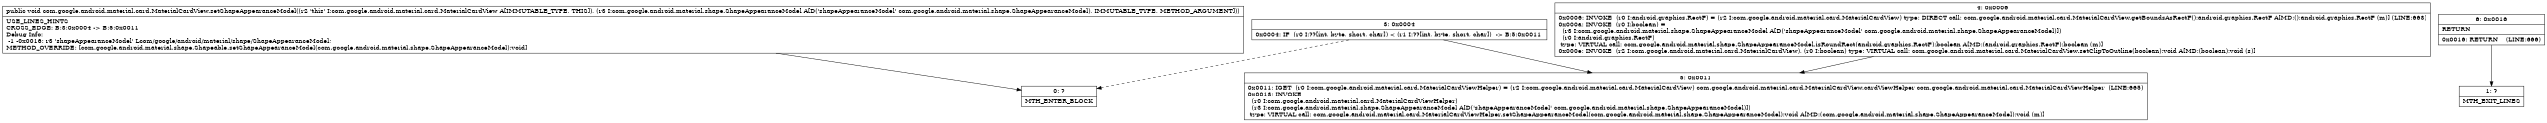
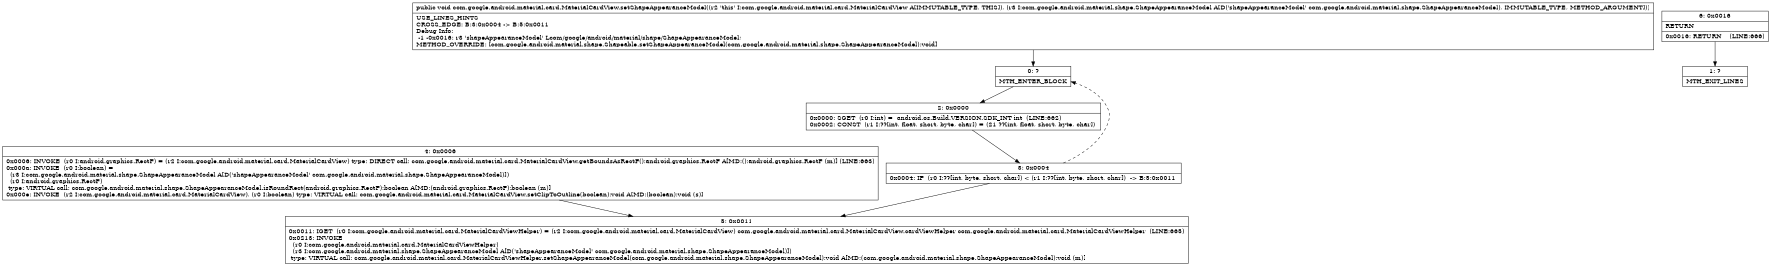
  digraph {
    node [shape=record]
    n1 [label="{0\:\ ?|MTH_ENTER_BLOCK\l}"]
+   n2 [label="{2\:\ 0x0000|0x0000: SGET  (r0 I:int) =  android.os.Build.VERSION.SDK_INT int  (LINE:662)\l0x0002: CONST  (r1 I:??[int, float, short, byte, char]) = (21 ??[int, float, short, byte, char]) \l}"]
    n3 [label="{3\:\ 0x0004|0x0004: IF  (r0 I:??[int, byte, short, char]) \< (r1 I:??[int, byte, short, char])  \-\> B:5:0x0011 \l}"]
-   n4 [label="{5\:\ 0x0011|0x0011: IGET  (r0 I:com.google.android.material.card.MaterialCardViewHelper) = (r2 I:com.google.android.material.card.MaterialCardView) com.google.android.material.card.MaterialCardView.cardViewHelper com.google.android.material.card.MaterialCardViewHelper  (LINE:665)\l0x0013: INVOKE  \l  (r0 I:com.google.android.material.card.MaterialCardViewHelper)\l  (r3 I:com.google.android.material.shape.ShapeAppearanceModel A[D('shapeAppearanceModel' com.google.android.material.shape.ShapeAppearanceModel)])\l type: VIRTUAL call: com.google.android.material.card.MaterialCardViewHelper.setShapeAppearanceModel(com.google.android.material.shape.ShapeAppearanceModel):void A[MD:(com.google.android.material.shape.ShapeAppearanceModel):void (m)]\l}"]
+   n4 [label="{5\:\ 0x0011|0x0011: IGET  (r0 I:com.google.android.material.card.MaterialCardViewHelper) = (r2 I:com.google.android.material.card.MaterialCardView) com.google.android.material.card.MaterialCardView.cardViewHelper com.google.android.material.card.MaterialCardViewHelper  (LINE:665)\l0x0213: INVOKE  \l  (r0 I:com.google.android.material.card.MaterialCardViewHelper)\l  (r3 I:com.google.android.material.shape.ShapeAppearanceModel A[D('shapeAppearanceModel' com.google.android.material.shape.ShapeAppearanceModel)])\l type: VIRTUAL call: com.google.android.material.card.MaterialCardViewHelper.setShapeAppearanceModel(com.google.android.material.shape.ShapeAppearanceModel):void A[MD:(com.google.android.material.shape.ShapeAppearanceModel):void (m)]\l}"]
    n5 [label="{4\:\ 0x0006|0x0006: INVOKE  (r0 I:android.graphics.RectF) = (r2 I:com.google.android.material.card.MaterialCardView) type: DIRECT call: com.google.android.material.card.MaterialCardView.getBoundsAsRectF():android.graphics.RectF A[MD:():android.graphics.RectF (m)] (LINE:663)\l0x000a: INVOKE  (r0 I:boolean) = \l  (r3 I:com.google.android.material.shape.ShapeAppearanceModel A[D('shapeAppearanceModel' com.google.android.material.shape.ShapeAppearanceModel)])\l  (r0 I:android.graphics.RectF)\l type: VIRTUAL call: com.google.android.material.shape.ShapeAppearanceModel.isRoundRect(android.graphics.RectF):boolean A[MD:(android.graphics.RectF):boolean (m)]\l0x000e: INVOKE  (r2 I:com.google.android.material.card.MaterialCardView), (r0 I:boolean) type: VIRTUAL call: com.google.android.material.card.MaterialCardView.setClipToOutline(boolean):void A[MD:(boolean):void (s)]\l}"]
    n6 [label="{6\:\ 0x0016|RETURN\l|0x0016: RETURN    (LINE:666)\l}"]
    n7 [label="{1\:\ ?|MTH_EXIT_LINES\l}"]
    n8 [label="{public void com.google.android.material.card.MaterialCardView.setShapeAppearanceModel((r2 'this' I:com.google.android.material.card.MaterialCardView A[IMMUTABLE_TYPE, THIS]), (r3 I:com.google.android.material.shape.ShapeAppearanceModel A[D('shapeAppearanceModel' com.google.android.material.shape.ShapeAppearanceModel), IMMUTABLE_TYPE, METHOD_ARGUMENT]))  | USE_LINES_HINTS\lCROSS_EDGE: B:3:0x0004 \-\> B:5:0x0011\lDebug Info:\l  \-1 \-0x0016: r3 'shapeAppearanceModel' Lcom\/google\/android\/material\/shape\/ShapeAppearanceModel;\lMETHOD_OVERRIDE: [com.google.android.material.shape.Shapeable.setShapeAppearanceModel(com.google.android.material.shape.ShapeAppearanceModel):void]\l}"]
+   n1 -> n2
+   n2 -> n3
    n3 -> n1 [style=dashed]
    n3 -> n4
    n5 -> n4
    n6 -> n7
    n8 -> n1
  }
